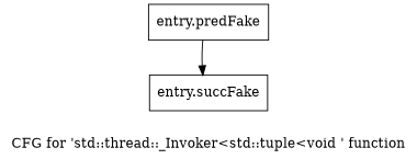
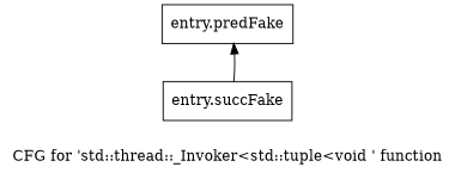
  digraph {
    label="CFG for 'std::thread::_Invoker\<std::tuple\<void ' function"
    node [shape=record]
    n1 [label="{entry.predFake}"]
    n2 [filename="/tools/Xilinx/Vitis_HLS/2023.1/tps/lnx64/gcc-8.3.0/lib/gcc/x86_64-pc-linux-gnu/8.3.0/../../../../include/c++/8.3.0/thread" label="{entry.succFake}" linenumber=231]
-   n1 -> n2 [execusionnum=0 filename="/tools/Xilinx/Vitis_HLS/2023.1/tps/lnx64/gcc-8.3.0/lib/gcc/x86_64-pc-linux-gnu/8.3.0/../../../../include/c++/8.3.0/thread"]
+   n2 -> n1 [execusionnum=0 filename="/tools/Xilinx/Vitis_HLS/2023.1/tps/lnx64/gcc-8.3.0/lib/gcc/x86_64-pc-linux-gnu/8.3.0/../../../../include/c++/8.3.0/thread"]
  }
